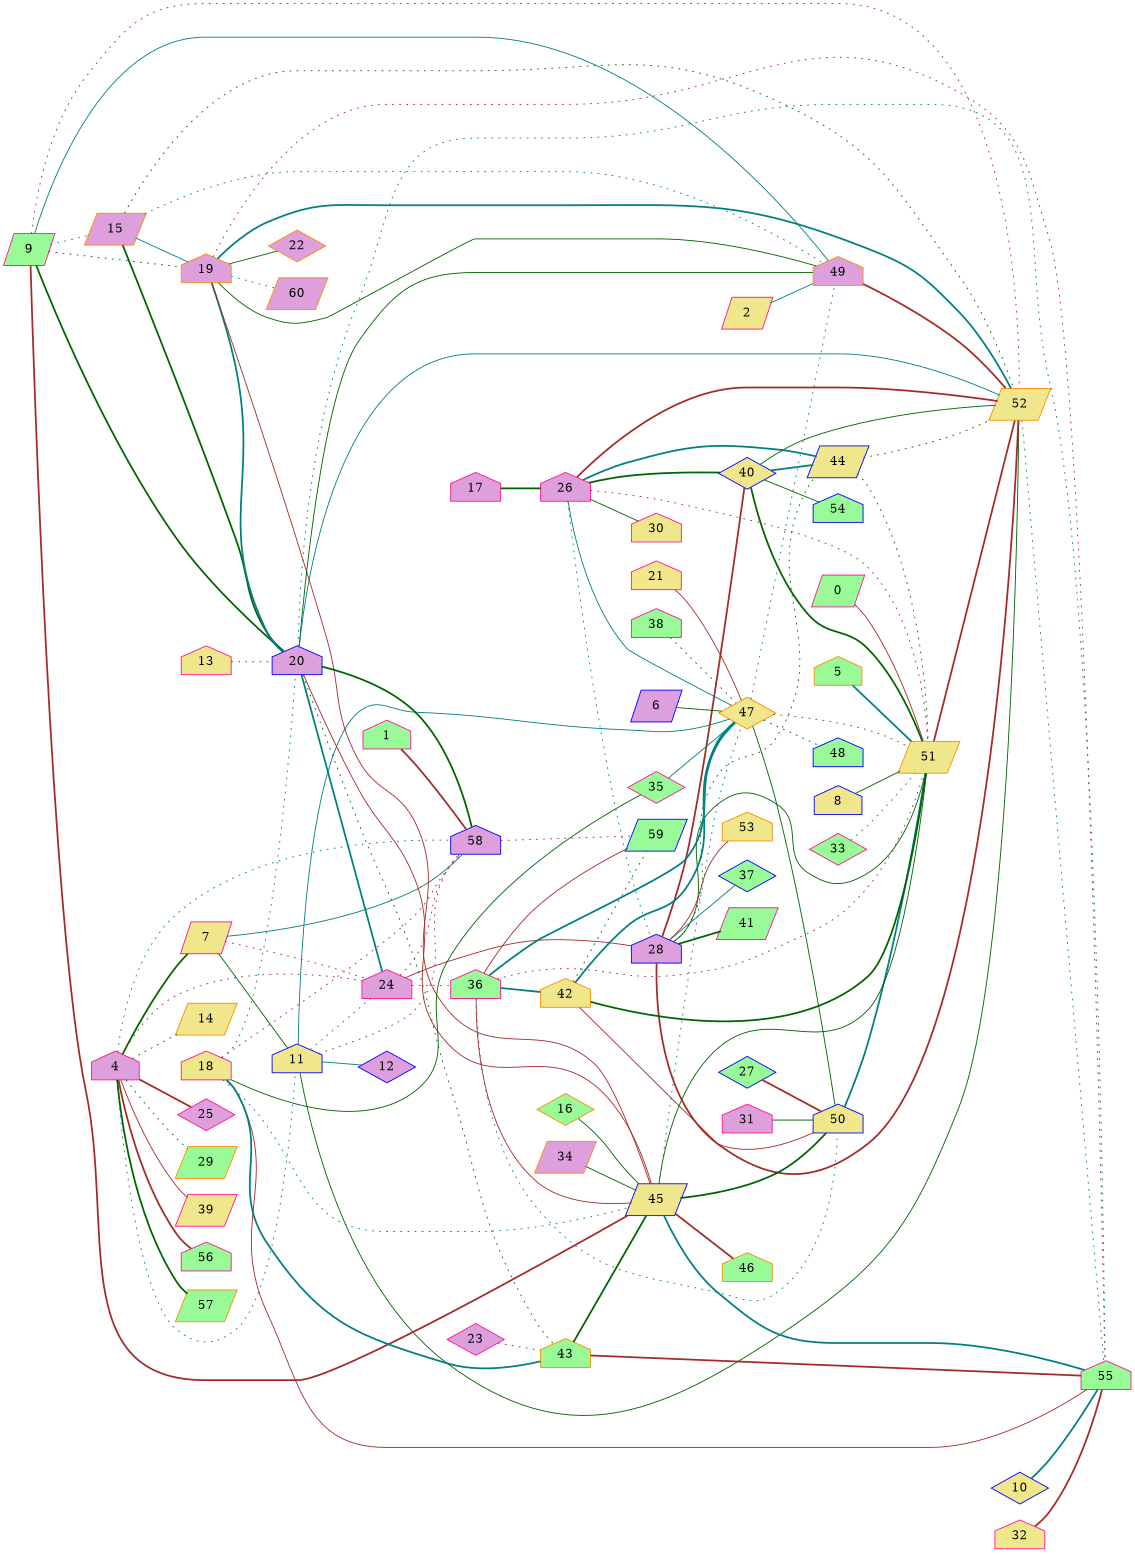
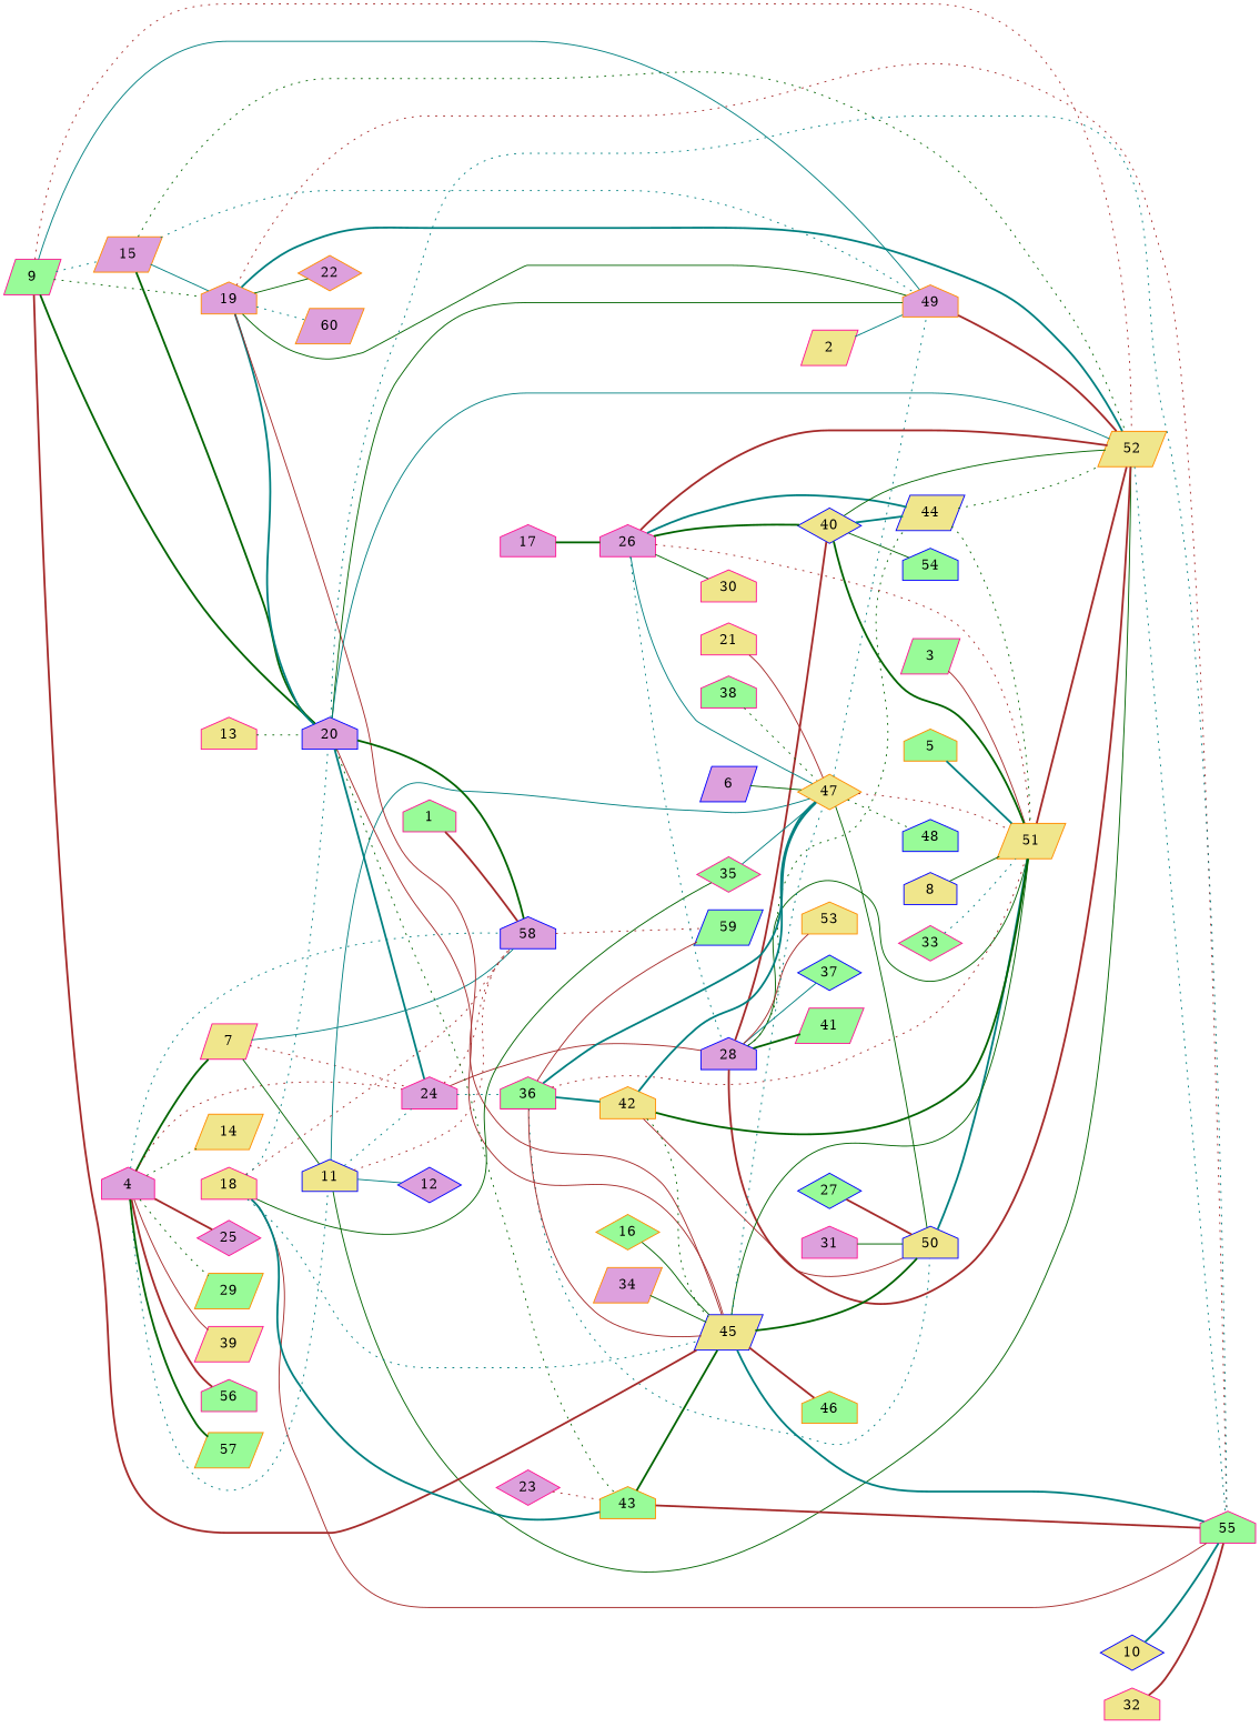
  graph {
    rankdir=LR
    node [color=deeppink fillcolor=palegreen shape=house style=filled]
    edge [color=darkgreen style=dotted weight=1.0]
    58 [color=blue fillcolor=plum]
    1
    59 [color=blue shape=parallelogram]
    2 [fillcolor=khaki shape=parallelogram]
    49 [color=darkorange fillcolor=plum]
    52 [color=darkorange fillcolor=khaki shape=parallelogram]
-   3 [shape=parallelogram label=0]
+   3 [shape=parallelogram]
    51 [color=darkorange fillcolor=khaki shape=parallelogram]
    4 [fillcolor=plum]
    7 [fillcolor=khaki shape=parallelogram]
    11 [color=blue fillcolor=khaki]
    14 [color=darkorange fillcolor=khaki shape=parallelogram]
    24 [fillcolor=plum]
    25 [fillcolor=plum shape=diamond]
    29 [color=darkorange shape=parallelogram]
    39 [fillcolor=khaki shape=parallelogram]
    56
    57 [color=darkorange shape=parallelogram]
    47 [color=darkorange fillcolor=khaki shape=diamond]
    12 [color=blue fillcolor=plum shape=diamond]
    28 [color=blue fillcolor=plum]
    36
    5 [color=darkorange]
    6 [color=blue fillcolor=plum shape=parallelogram]
    50 [color=blue fillcolor=khaki]
    48 [color=blue]
    8 [color=blue fillcolor=khaki]
    9 [shape=parallelogram]
    15 [color=darkorange fillcolor=plum shape=parallelogram]
    19 [color=darkorange fillcolor=plum]
    20 [color=blue fillcolor=plum]
    45 [color=blue fillcolor=khaki shape=parallelogram]
    55
    22 [color=darkorange fillcolor=plum shape=diamond]
    60 [color=darkorange fillcolor=plum shape=parallelogram]
    43 [color=darkorange]
    46 [color=darkorange]
    10 [color=blue fillcolor=khaki shape=diamond]
    13 [fillcolor=khaki]
    16 [color=darkorange shape=diamond]
    17 [fillcolor=plum]
    26 [fillcolor=plum]
    30 [fillcolor=khaki]
    40 [color=blue fillcolor=khaki shape=diamond]
    44 [color=blue fillcolor=khaki shape=parallelogram]
    18 [fillcolor=khaki]
    35 [shape=diamond]
    21 [fillcolor=khaki]
    23 [fillcolor=plum shape=diamond]
    37 [color=blue shape=diamond]
    41 [shape=parallelogram]
    53 [color=darkorange fillcolor=khaki]
    42 [color=darkorange fillcolor=khaki]
    54 [color=blue]
    27 [color=blue shape=diamond]
    31 [fillcolor=plum]
    32 [fillcolor=khaki]
    33 [shape=diamond]
    34 [color=darkorange fillcolor=plum shape=parallelogram]
    38
    58 -- 59 [color=brown]
    1 -- 58 [color=brown style=bold]
    2 -- 49 [color=teal style=solid]
    49 -- 52 [color=brown style=bold]
    52 -- 55 [color=teal]
    3 -- 51 [color=brown style=solid]
    51 -- 52 [color=brown style=bold]
    4 -- 58 [color=teal weight=2.0]
    4 -- 7 [style=bold weight=2.0]
    4 -- 11 [color=teal weight=2.0]
    4 -- 14
    4 -- 24 [color=brown weight=2.0]
    4 -- 25 [color=brown style=bold]
    4 -- 29
    4 -- 39 [color=brown style=solid]
    4 -- 56 [color=brown style=bold]
    4 -- 57 [style=bold]
    7 -- 58 [color=teal style=solid]
    7 -- 11 [style=solid]
    7 -- 24 [color=brown]
    11 -- 58 [color=brown]
    11 -- 52 [style=solid]
    11 -- 24 [color=teal]
    11 -- 47 [color=teal style=solid]
    11 -- 12 [color=teal style=solid]
    24 -- 58 [color=brown]
    24 -- 28 [color=brown style=solid]
    24 -- 36 [color=teal]
    47 -- 49 [color=teal]
    47 -- 51 [color=brown]
    47 -- 50 [style=solid]
    47 -- 48
    28 -- 52 [color=brown style=bold]
    28 -- 51 [style=solid]
    28 -- 40 [color=brown style=bold]
    28 -- 44
    28 -- 37 [color=teal style=solid]
    28 -- 41 [style=bold]
    28 -- 53 [color=brown style=solid]
    36 -- 59 [color=brown style=solid]
    36 -- 51 [color=brown]
    36 -- 47 [color=teal style=bold]
    36 -- 50 [color=teal]
    36 -- 45 [color=brown style=solid]
    36 -- 42 [color=teal style=bold]
    5 -- 51 [color=teal style=bold]
    6 -- 47 [style=solid]
    50 -- 51 [color=teal style=bold]
    8 -- 51 [style=solid]
    9 -- 49 [color=teal style=solid]
    9 -- 52 [color=brown]
    9 -- 15 [color=teal]
    9 -- 19
    9 -- 20 [style=bold]
    9 -- 45 [color=brown style=bold]
    15 -- 49 [color=teal]
    15 -- 52
    15 -- 19 [color=teal style=solid]
    15 -- 20 [style=bold]
    19 -- 49 [style=solid]
    19 -- 52 [color=teal style=bold]
    19 -- 20 [color=teal style=bold]
    19 -- 45 [color=brown style=solid]
    19 -- 55 [color=brown]
    19 -- 22 [style=solid]
    19 -- 60 [color=teal]
    20 -- 58 [style=bold]
    20 -- 49 [style=solid]
    20 -- 52 [color=teal style=solid]
    20 -- 24 [color=teal style=bold]
    20 -- 45 [color=brown style=solid]
    20 -- 55 [color=teal weight=2.0]
    20 -- 43
    45 -- 51 [style=solid]
    45 -- 47 [color=teal]
    45 -- 50 [style=bold]
    45 -- 55 [color=teal style=bold weight=2.0]
    45 -- 46 [color=brown style=bold]
    43 -- 45 [style=bold]
    43 -- 55 [color=brown style=bold weight=2.0]
    10 -- 55 [color=teal style=bold]
    13 -- 20
    16 -- 45 [style=solid]
    17 -- 26 [style=bold]
    26 -- 52 [color=brown style=bold]
    26 -- 51 [color=brown]
    26 -- 47 [color=teal style=solid]
    26 -- 28 [color=teal]
    26 -- 30 [style=solid]
    26 -- 40 [style=bold]
    26 -- 44 [color=teal style=bold]
    40 -- 52 [style=solid]
    40 -- 51 [style=bold]
    40 -- 44 [color=teal style=bold]
    40 -- 54 [style=solid]
    44 -- 52
    44 -- 51
    18 -- 58 [color=brown]
    18 -- 20 [color=teal]
    18 -- 45 [color=teal]
    18 -- 55 [color=brown style=solid weight=2.0]
    18 -- 43 [color=teal style=bold]
    18 -- 35 [style=solid]
    35 -- 47 [color=teal style=solid weight=2.0]
    21 -- 47 [color=brown style=solid]
    23 -- 43 [color=brown]
    42 -- 51 [style=bold]
    42 -- 47 [color=teal style=bold weight=2.0]
    42 -- 50 [color=brown style=solid]
-   42 -- 59
+   42 -- 45
    27 -- 50 [color=brown style=bold]
    31 -- 50 [style=solid]
    32 -- 55 [color=brown style=bold]
    33 -- 51 [color=teal]
    34 -- 45 [style=solid]
    38 -- 47
  }
